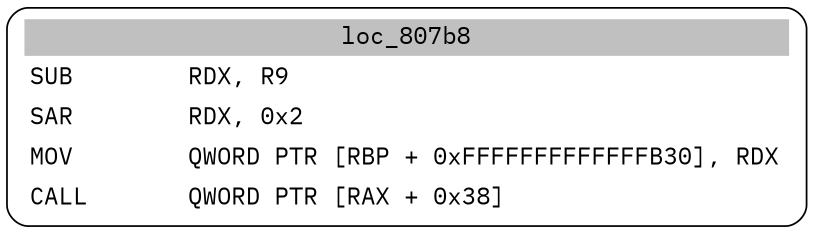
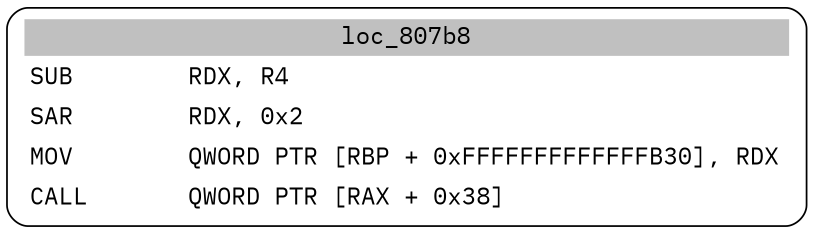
  digraph {
    fontname="IBM Plex Mono"
-   n1 [fontname="IBM Plex Mono" label=<<table border="0" cellborder="0" cellpadding="3"><tr><td align="center" colspan="2" bgcolor="grey">loc_807b8</td></tr><tr><td align="left">SUB        RDX, R9</td></tr><tr><td align="left">SAR        RDX, 0x2</td></tr><tr><td align="left">MOV        QWORD PTR [RBP + 0xFFFFFFFFFFFFFB30], RDX</td></tr><tr><td align="left">CALL       QWORD PTR [RAX + 0x38]</td></tr></table>> shape=Mrecord]
+   n1 [fontname="IBM Plex Mono" label=<<table border="0" cellborder="0" cellpadding="3"><tr><td align="center" colspan="2" bgcolor="grey">loc_807b8</td></tr><tr><td align="left">SUB        RDX, R4</td></tr><tr><td align="left">SAR        RDX, 0x2</td></tr><tr><td align="left">MOV        QWORD PTR [RBP + 0xFFFFFFFFFFFFFB30], RDX</td></tr><tr><td align="left">CALL       QWORD PTR [RAX + 0x38]</td></tr></table>> shape=Mrecord]
  }
